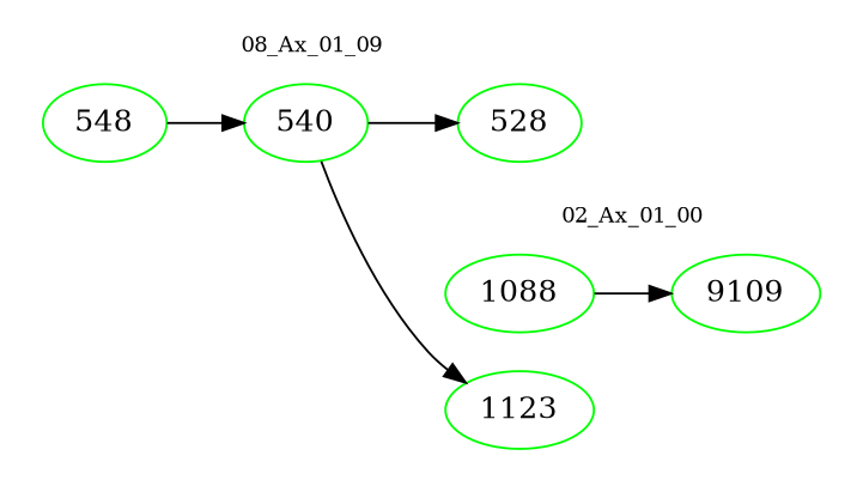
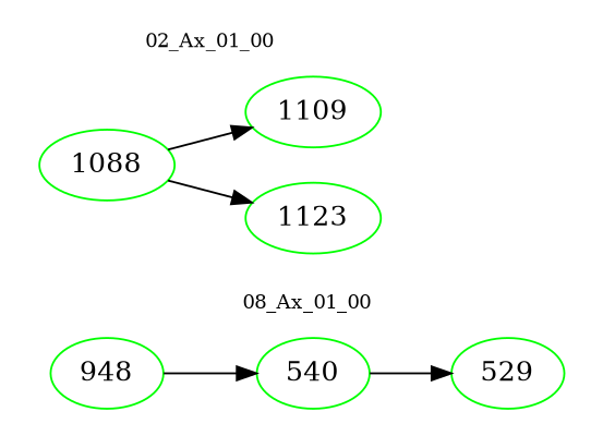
  digraph {
    rankdir=LR
    node [color=green]
    edge [color=black]
    n1 [label=540]
-   n2 [label=528]
-   n3 [label=548]
+   n2 [label=529]
+   n3 [label=948]
    n4 [label=1088]
    n5 [label=1123]
-   n6 [label=9109]
+   n6 [label=1109]
    subgraph cluster_1 {
      color=white
      fontsize=10
-     label="08_Ax_01_09"
+     label="08_Ax_01_00"
      n1
      n2
      n3
    }
    subgraph cluster_2 {
      color=white
      fontsize=10
      label="02_Ax_01_00"
      n4
      n5
      n6
    }
    n1 -> n2
    n3 -> n1
-   n1 -> n5
+   n4 -> n5
    n4 -> n6
  }
